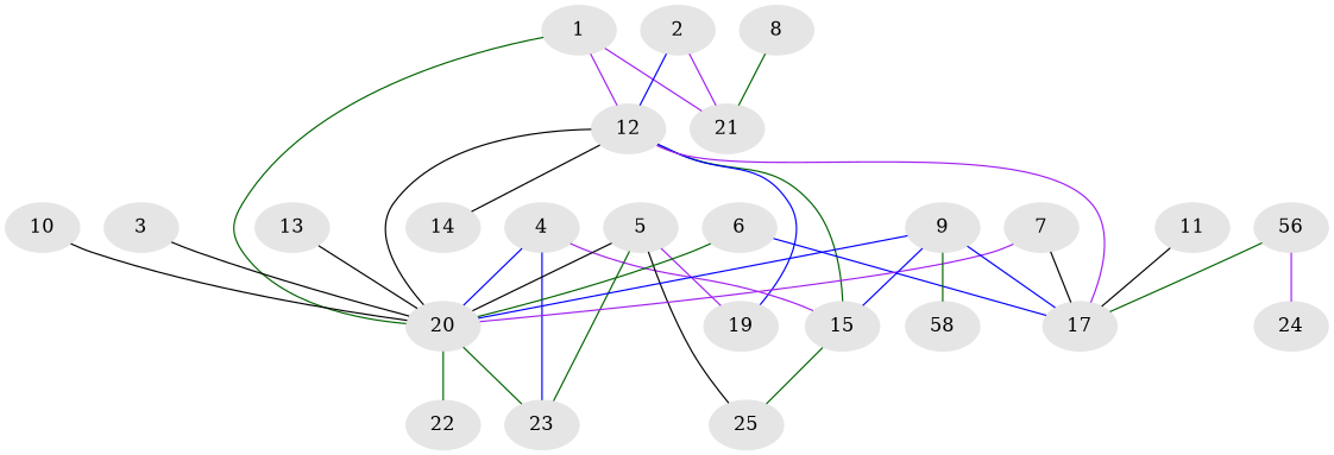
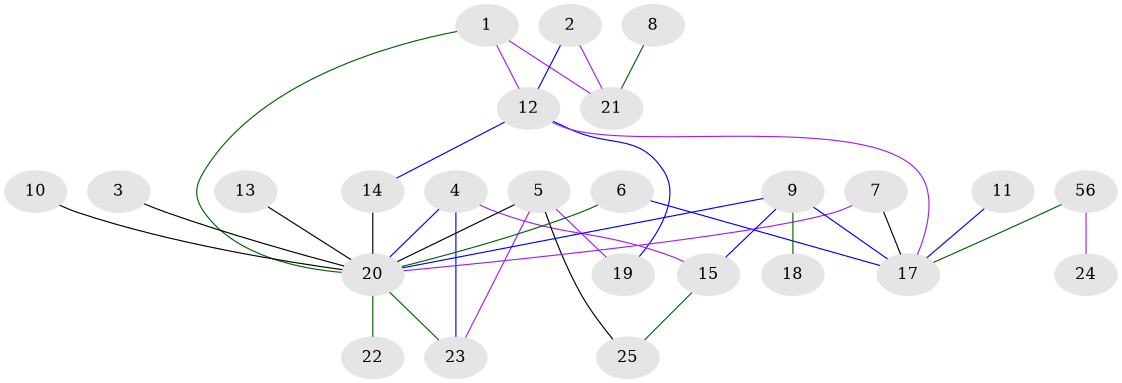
  graph {
    node [color=gray90 style=filled]
    edge [color=purple weight=1.0]
    1
    12
    20
    21
    15
    19
    17
    14
    23
    22
    2
    3
    4
    25
    5
    6
    7
    8
    9
-   18 [label=58]
+   18
    10
    11
    13
    n24 [label=56]
    24
    1 -- 12
    1 -- 20 [color=darkgreen]
    1 -- 21
-   12 -- 20 [color=black]
-   12 -- 15 [color=darkgreen]
+   14 -- 20 [color=black]
    12 -- 19 [color=blue]
    12 -- 17
-   12 -- 14 [color=black]
+   12 -- 14 [color=blue]
    20 -- 23 [color=darkgreen]
    20 -- 22 [color=darkgreen]
    15 -- 25 [color=darkgreen]
    2 -- 12 [color=blue]
    2 -- 21
    3 -- 20 [color=black]
    4 -- 20 [color=blue]
    4 -- 15
    4 -- 23 [color=blue]
    5 -- 20 [color=black]
    5 -- 19
-   5 -- 23 [color=darkgreen]
+   5 -- 23
    5 -- 25 [color=black]
    6 -- 20 [color=darkgreen]
    6 -- 17 [color=blue]
    7 -- 20
    7 -- 17 [color=black]
    8 -- 21 [color=darkgreen]
    9 -- 20 [color=blue]
    9 -- 15 [color=blue]
    9 -- 17 [color=blue]
    9 -- 18 [color=darkgreen]
    10 -- 20 [color=black]
-   11 -- 17 [color=black]
+   11 -- 17 [color=blue]
    13 -- 20 [color=black]
    n24 -- 17 [color=darkgreen]
    n24 -- 24
  }
